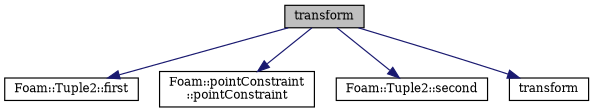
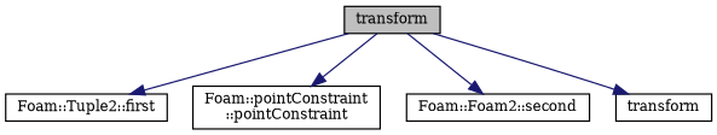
  digraph {
    rankdir=TB
    fontname="DejaVu Serif"
    node [color=black fontname="DejaVu Serif" fontsize=10 shape=record]
    edge [color=midnightblue fontname="DejaVu Serif" fontsize=10 labelfontname=Helvetica labelfontsize=10 style=solid]
    n1 [fillcolor=grey75 fontcolor=black height=0.2 label=transform style=filled width=0.4]
    n2 [height=0.2 label="Foam::Tuple2::first" width=0.4]
    n3 [height=0.2 label="Foam::pointConstraint\l::pointConstraint" width=0.4]
-   n4 [height=0.2 label="Foam::Tuple2::second" width=0.4]
+   n4 [height=0.2 label="Foam::Foam2::second" width=0.4]
    n5 [height=0.2 label=transform width=0.4]
    n1 -> n2
    n1 -> n3
    n1 -> n4
    n1 -> n5
  }
